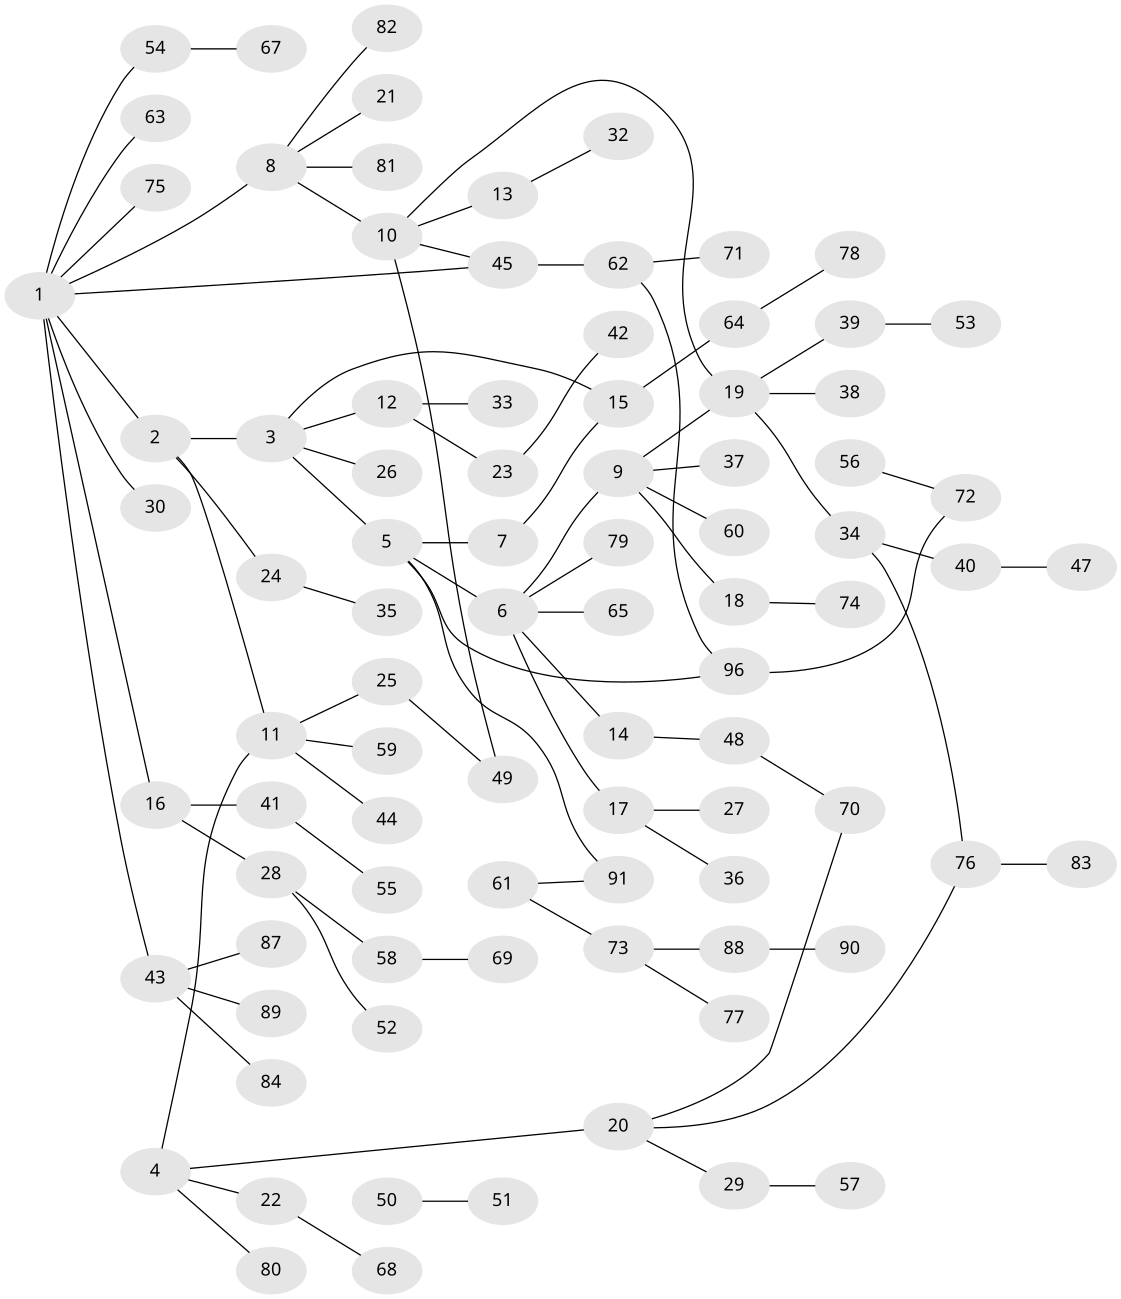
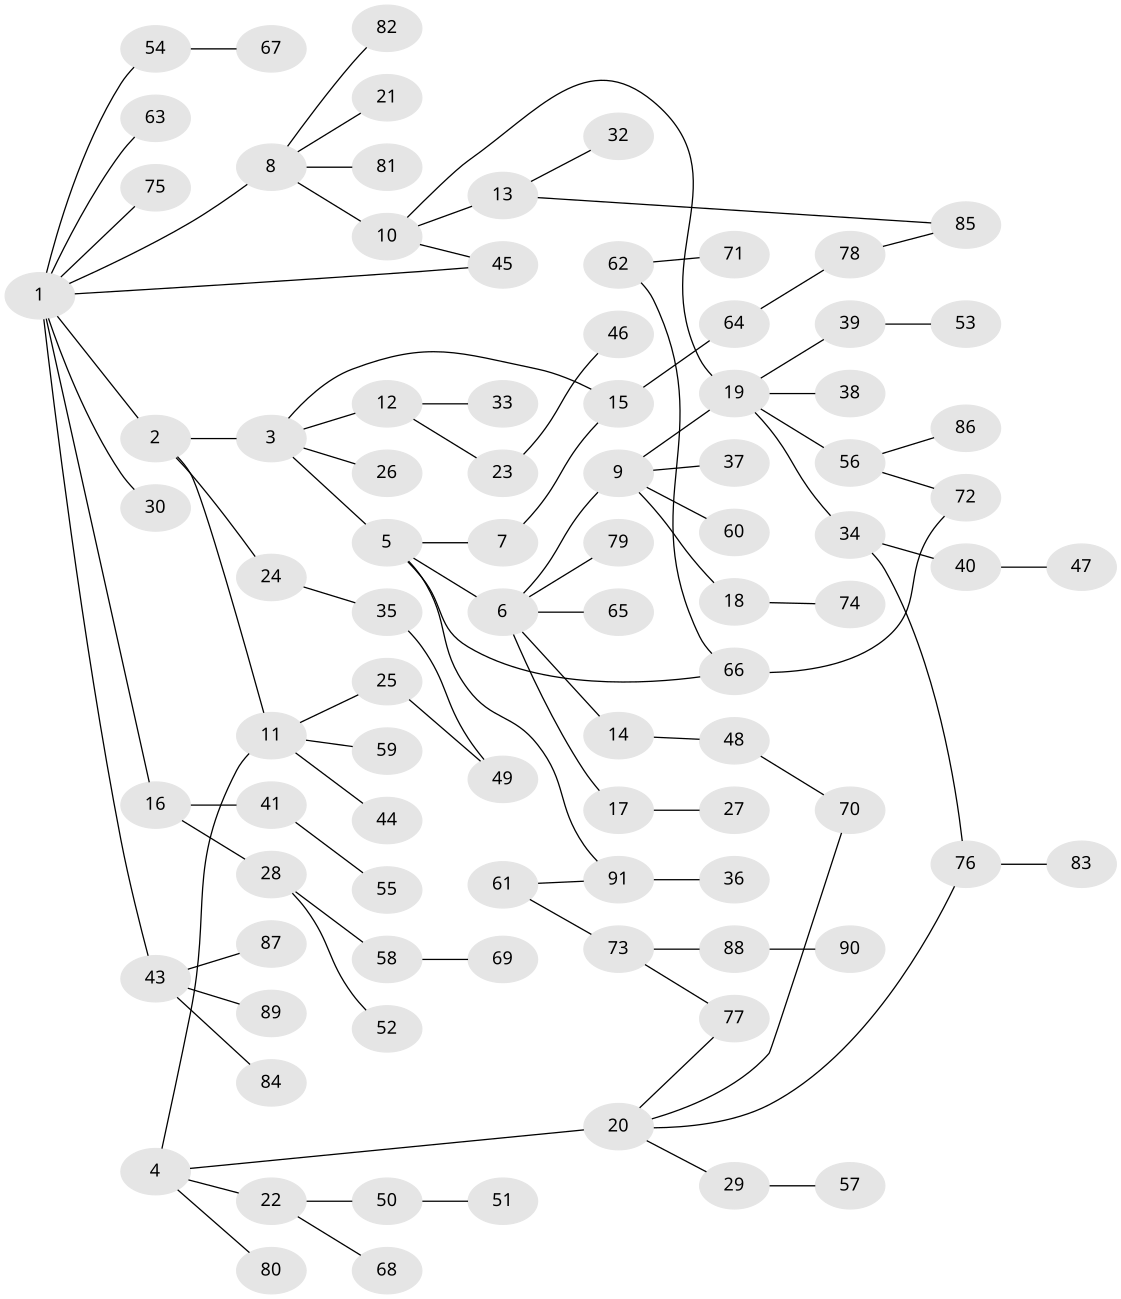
  graph {
    fontname="Noto Sans"
    rankdir=LR
    node [color=gray90 fontname="Noto Sans" style=filled]
    edge [fontname="Noto Sans"]
    1
    2
    8
    16
    30
    43
    45
    54
    63
    75
    3
    24
    11
    10
    21
    81
    82
    28
    41
    84
    87
    89
    62
    67
    5
    12
    15
    26
    4
    20
    22
    80
    35
    6
    7
-   66 [label=96]
+   66
    91
    23
    33
    64
    25
    44
    59
    29
    70
    76
    77
    50
    68
    9
    14
    17
    65
    79
    72
    18
    19
    37
    60
    48
    27
    36
    13
    49
    74
    34
    38
    39
    56
    32
-   42
+   85
+   42 [label=46]
    78
    52
    58
    55
    40
    53
+   86
    57
    83
    51
    69
    47
    71
    61
    73
    88
    90
    1 -- 2
    1 -- 8
    1 -- 16
    1 -- 30
    1 -- 43
    1 -- 45
    1 -- 54
    1 -- 63
    1 -- 75
    2 -- 3
    2 -- 24
    2 -- 11
    8 -- 10
    8 -- 21
    8 -- 81
    8 -- 82
    16 -- 28
    16 -- 41
    43 -- 84
    43 -- 87
    43 -- 89
-   45 -- 62
    54 -- 67
    3 -- 5
    3 -- 12
    3 -- 15
    3 -- 26
    24 -- 35
    11 -- 25
    11 -- 44
    11 -- 59
    10 -- 45
    10 -- 19
    10 -- 13
-   10 -- 49
+   35 -- 49
    28 -- 52
    28 -- 58
    41 -- 55
    62 -- 66
    62 -- 71
    5 -- 6
    5 -- 7
    5 -- 66
    5 -- 91
    12 -- 23
    12 -- 33
    15 -- 64
    4 -- 11
    4 -- 20
    4 -- 22
    4 -- 80
    20 -- 29
    20 -- 70
    20 -- 76
+   20 -- 77
+   22 -- 50
    22 -- 68
    6 -- 9
    6 -- 14
    6 -- 17
    6 -- 65
    6 -- 79
    7 -- 15
    66 -- 72
    23 -- 42
    64 -- 78
    25 -- 49
    29 -- 57
    76 -- 83
    50 -- 51
    9 -- 18
    9 -- 19
    9 -- 37
    9 -- 60
    14 -- 48
    17 -- 27
-   17 -- 36
+   91 -- 36
    18 -- 74
    19 -- 34
    19 -- 38
    19 -- 39
+   19 -- 56
    48 -- 70
    13 -- 32
+   13 -- 85
    34 -- 76
    34 -- 40
    39 -- 53
    56 -- 72
+   56 -- 86
+   78 -- 85
    58 -- 69
    40 -- 47
    61 -- 91
    61 -- 73
    73 -- 77
    73 -- 88
    88 -- 90
  }
